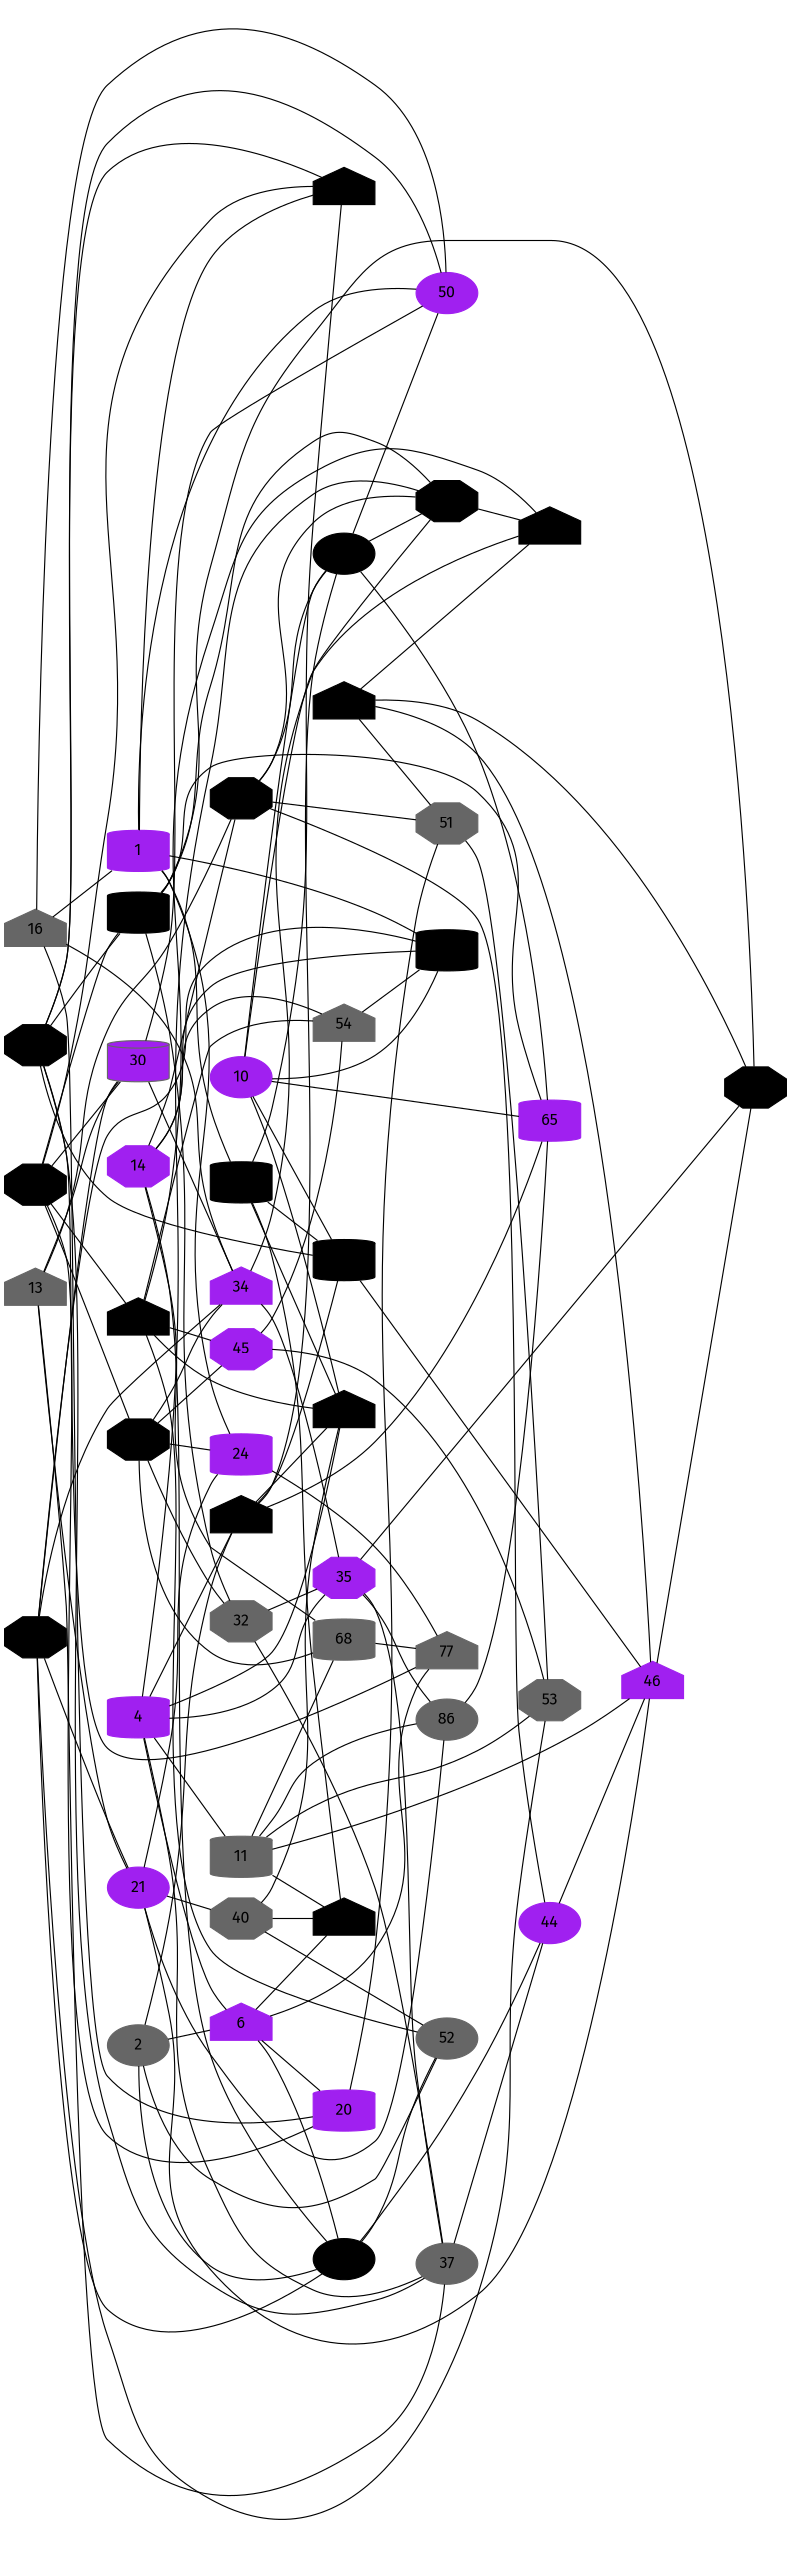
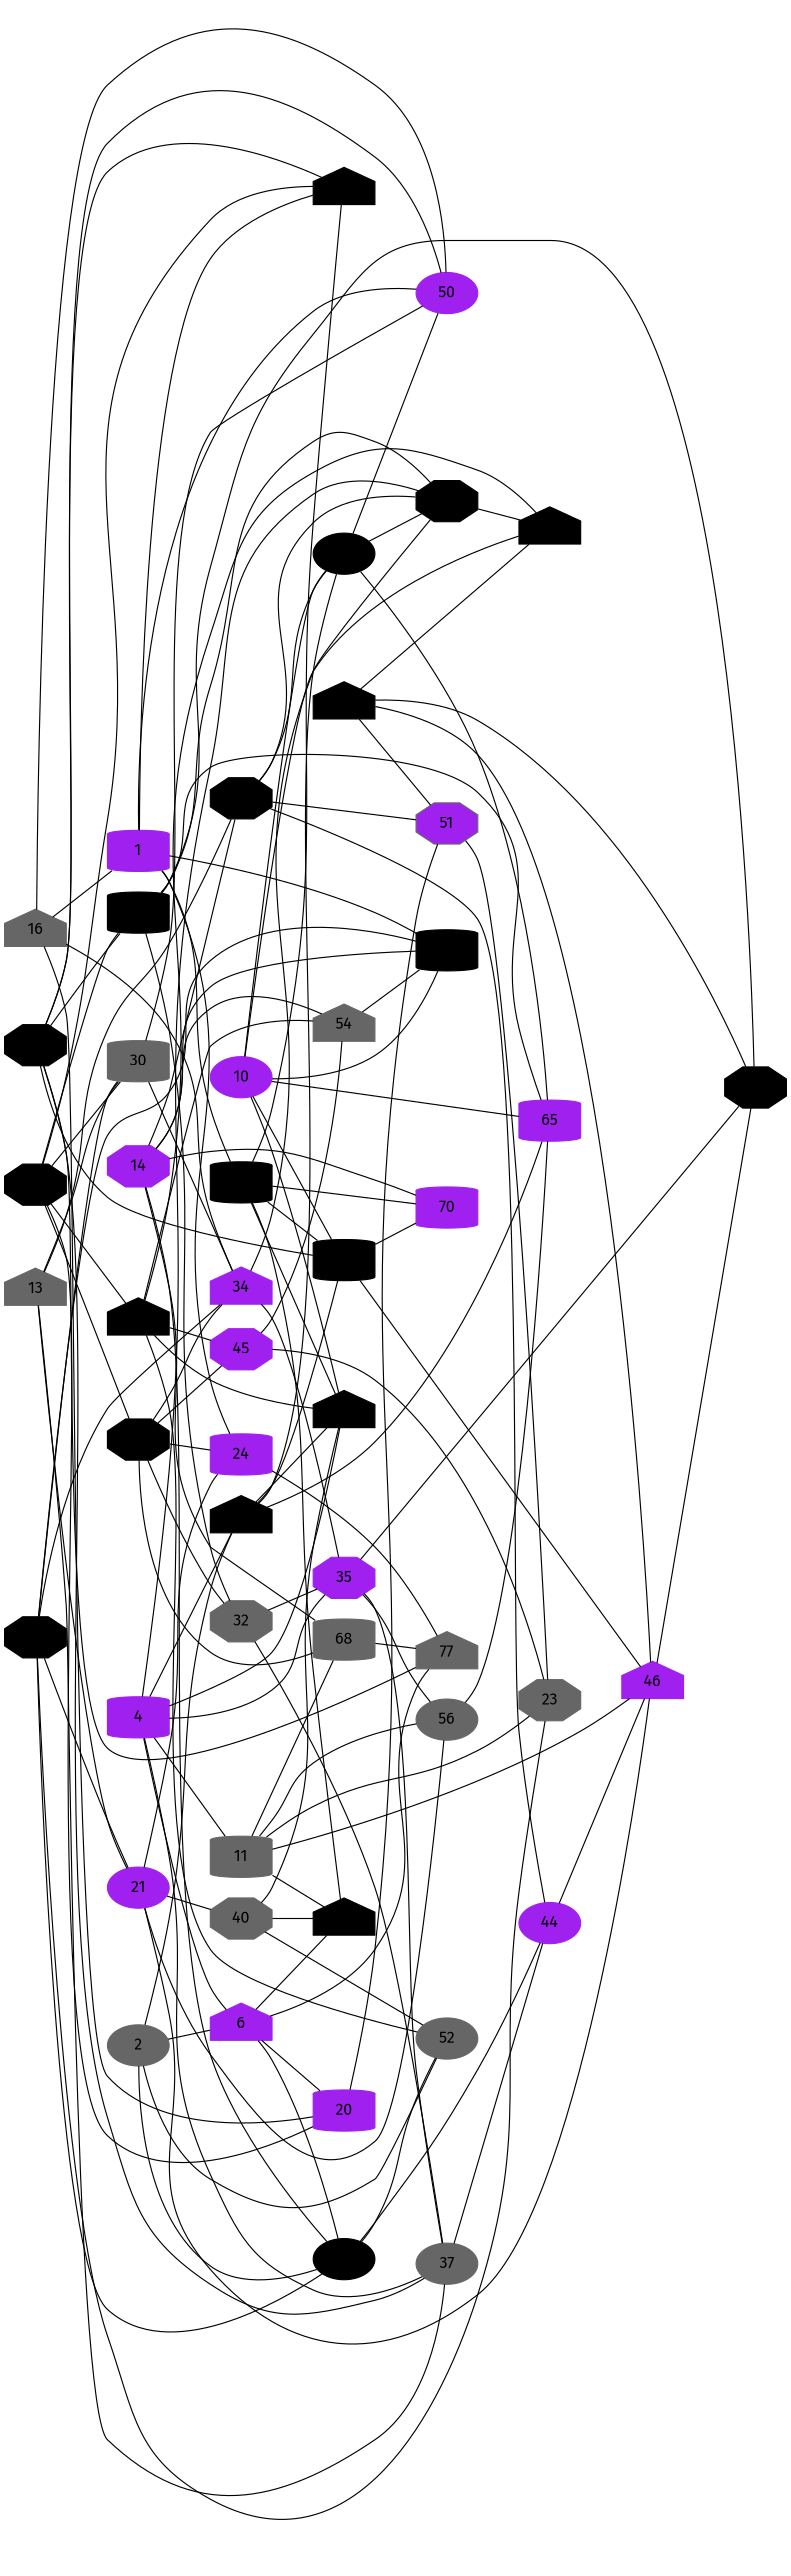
  graph {
    fontname="Fira Sans"
    rankdir=LR
    node [color=black fontname="Fira Sans" shape=house style=filled]
    edge [fontname="Fira Sans"]
    1 [color=purple shape=cylinder super="+36"]
    9 [shape=cylinder super="+39"]
    24 [color=purple shape=cylinder]
    41
    50 [color=purple shape=ellipse super="+71"]
    64 [shape=cylinder super="+74"]
    19 [shape=cylinder super="+62"]
    49 [super="+69"]
    72
+   70 [color=purple shape=cylinder]
    77 [color=gray40]
    6 [color=purple super="+43"]
    22 [shape=ellipse super="+27"]
    20 [color=purple shape=cylinder]
    2 [color=gray40 shape=ellipse]
    12 [super="+28"]
    52 [color=gray40 shape=ellipse]
    26 [shape=ellipse super="+60"]
    65 [color=purple shape=cylinder]
    44 [color=purple shape=ellipse]
    3 [shape=octagon super="+67"]
    31 [shape=cylinder super="+59"]
    37 [color=gray40 shape=ellipse super="+48"]
    46 [color=purple super="+66"]
    47 [shape=octagon super="+58"]
    76 [shape=octagon]
    32 [color=gray40 shape=octagon]
    4 [color=purple shape=cylinder super="+23"]
    11 [color=gray40 shape=cylinder super="+73"]
    35 [color=purple shape=octagon super="+79"]
-   53 [color=gray40 shape=octagon]
-   56 [color=gray40 shape=ellipse label=86]
+   53 [color=gray40 shape=octagon label=23]
+   56 [color=gray40 shape=ellipse]
    68 [color=gray40 shape=cylinder]
    61
    5
-   51 [color=gray40 shape=octagon]
+   51 [color=gray40 shape=octagon fillcolor=purple]
    7 [shape=octagon super="+8"]
    18 [shape=octagon super="+75"]
    29 [super="+78"]
-   30 [color=gray40 shape=cylinder super="+55" fillcolor=purple]
+   30 [color=gray40 shape=cylinder super="+55"]
    34 [color=purple super="+57"]
    45 [color=purple shape=octagon]
    54 [color=gray40]
    10 [color=purple shape=ellipse super="+17"]
    21 [color=purple shape=ellipse super="+63"]
    40 [color=gray40 shape=octagon]
    13 [color=gray40]
    25 [shape=octagon super="+33"]
    14 [color=purple shape=octagon super="+38"]
    15 [shape=octagon super="+42"]
    16 [color=gray40]
    1 -- 9
    1 -- 24
    1 -- 41
    1 -- 50
    1 -- 64 [weight=2]
    9 -- 41
    9 -- 19
    9 -- 49
    9 -- 72
+   9 -- 70
    24 -- 77
+   19 -- 70
    19 -- 46
    6 -- 72
    6 -- 77
    6 -- 22
    6 -- 20
    22 -- 52
    22 -- 44
    20 -- 51
    2 -- 6
    2 -- 22
    2 -- 12
    2 -- 52
    12 -- 19
    12 -- 49
    12 -- 26
    12 -- 65
    26 -- 50
    26 -- 65
    26 -- 47
    44 -- 46
    3 -- 41
    3 -- 50
    3 -- 19
    3 -- 77
    3 -- 31
    3 -- 37
    31 -- 65
    31 -- 47
    31 -- 76
    31 -- 32
    37 -- 44
    46 -- 76
    47 -- 61
    32 -- 37
    32 -- 35
    4 -- 49
    4 -- 6
    4 -- 12
    4 -- 37
    4 -- 47
    4 -- 11
    4 -- 35
    11 -- 72
    11 -- 46
    11 -- 53
    11 -- 56
    11 -- 68
    35 -- 37
    35 -- 76
    35 -- 56
    56 -- 65
    68 -- 77
    5 -- 46
    5 -- 76
    5 -- 61
    5 -- 51
    51 -- 53
    7 -- 41
    7 -- 20
    7 -- 31
    7 -- 18
    7 -- 29
    7 -- 30
    18 -- 24
    18 -- 32
    18 -- 68
    18 -- 34
    18 -- 45
    29 -- 49
    29 -- 52
    29 -- 61
    29 -- 45
    29 -- 54
    30 -- 50
    30 -- 34
    34 -- 47
    34 -- 35
    45 -- 53
    45 -- 54
    54 -- 64
    10 -- 64
    10 -- 19
    10 -- 49
    10 -- 26
    10 -- 65
    10 -- 61
    21 -- 24
    21 -- 46
    21 -- 56
    21 -- 40
    40 -- 49
    40 -- 72
    40 -- 52
    13 -- 37
    13 -- 30
    13 -- 21
    13 -- 25
    25 -- 26
    25 -- 44
    25 -- 47
    25 -- 51
    14 -- 64
+   14 -- 70
    14 -- 22
    14 -- 68
    14 -- 54
    14 -- 25
    15 -- 64
    15 -- 22
    15 -- 53
    15 -- 30
    15 -- 34
    15 -- 21
    16 -- 1
    16 -- 50
    16 -- 20
    16 -- 34
  }
